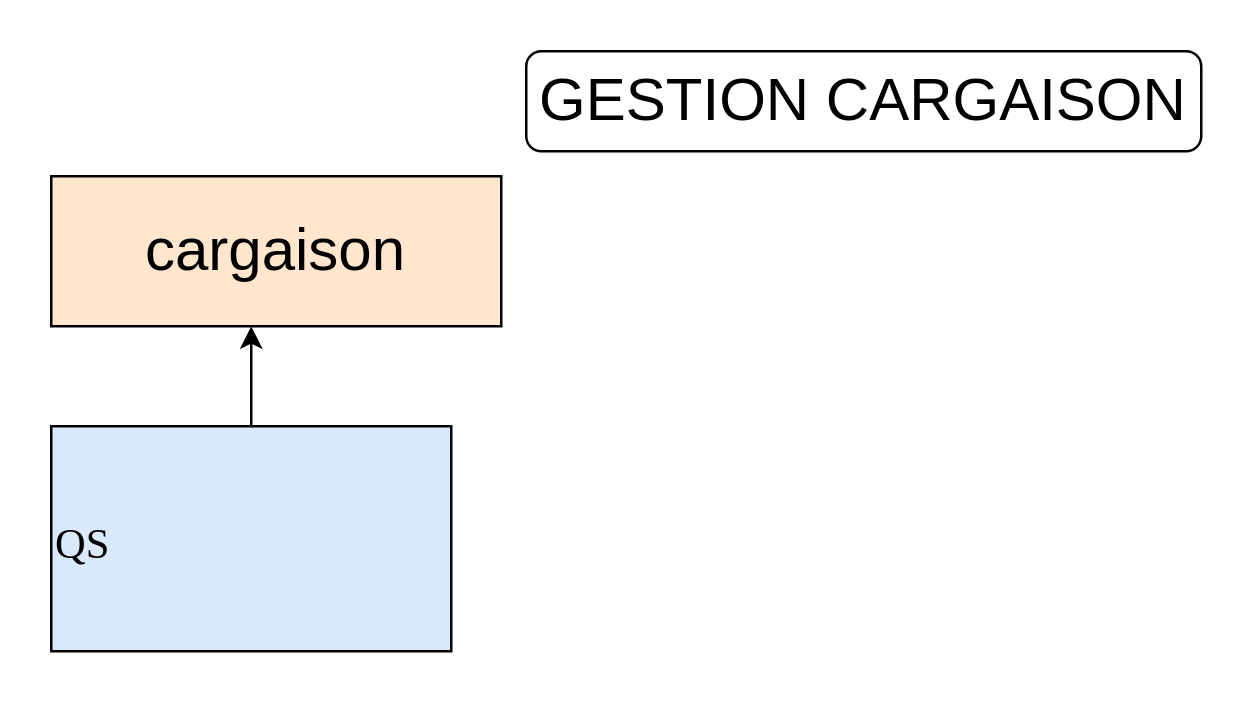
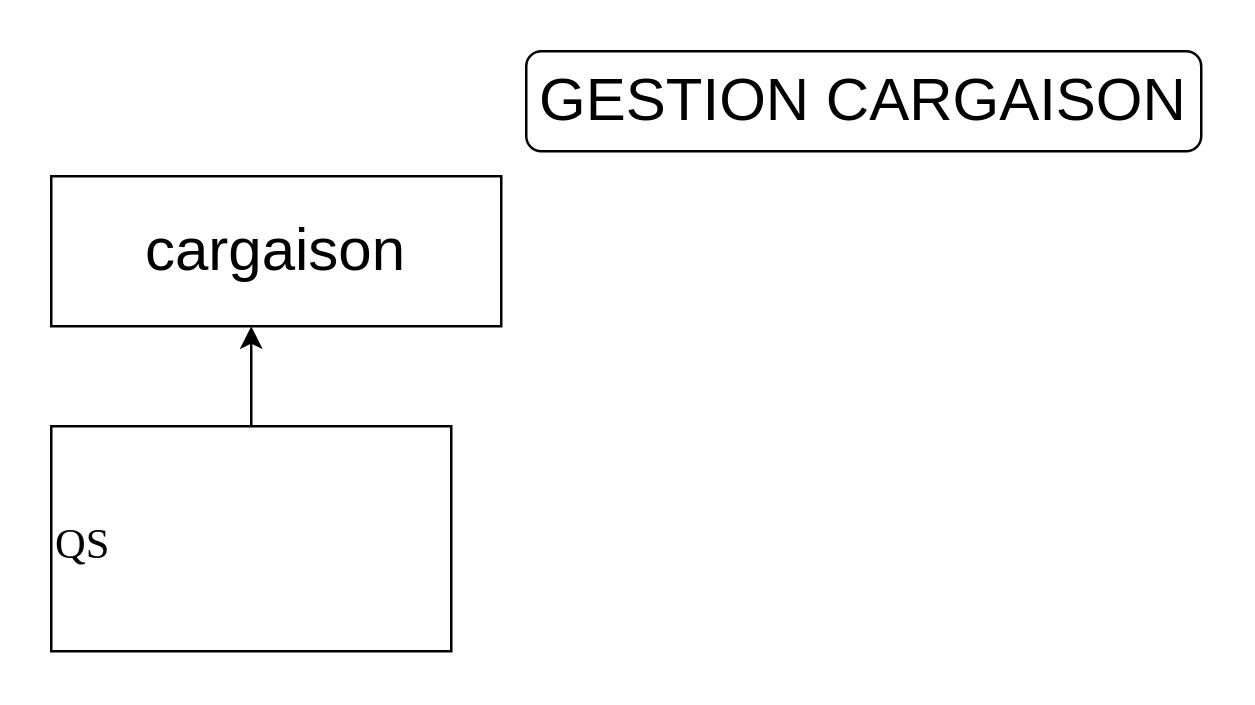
  <mxCell id="0" />
  <mxCell id="1" parent="0" />
  <mxCell id="2" value="&lt;font style=&quot;font-size: 24px;&quot;&gt;GESTION CARGAISON&lt;/font&gt;" style="rounded=1;whiteSpace=wrap;html=1;" vertex="1" parent="1"><mxGeometry x="210" y="20" width="270" height="40" as="geometry" /></mxCell>
- <mxCell id="3" value="cargaison" style="rounded=0;whiteSpace=wrap;html=1;fontSize=24;fillColor=#ffe6cc;" vertex="1" parent="1"><mxGeometry x="20" y="70" width="180" height="60" as="geometry" /></mxCell>
+ <mxCell id="3" value="cargaison" style="rounded=0;whiteSpace=wrap;html=1;fontSize=24;" vertex="1" parent="1"><mxGeometry x="20" y="70" width="180" height="60" as="geometry" /></mxCell>
  <mxCell id="4" value="" style="endArrow=classic;startArrow=classic;html=1;fontSize=24;" edge="1" parent="1"><mxGeometry width="50" height="50" relative="1" as="geometry"><mxPoint x="100" y="180" as="sourcePoint" /><mxPoint x="100" y="130" as="targetPoint" /></mxGeometry></mxCell>
- <mxCell id="5" value="&lt;p&gt;&lt;font face=&quot;Lucida Console&quot; style=&quot;font-size: 17px;&quot;&gt;QS&lt;/font&gt;&lt;/p&gt;&lt;div style=&quot;text-align: justify;&quot;&gt;&lt;/div&gt;" style="rounded=0;whiteSpace=wrap;html=1;fontSize=24;align=left;fillColor=#dae8fc;" vertex="1" parent="1"><mxGeometry x="20" y="170" width="160" height="90" as="geometry" /></mxCell>
+ <mxCell id="5" value="&lt;p&gt;&lt;font face=&quot;Lucida Console&quot; style=&quot;font-size: 17px;&quot;&gt;QS&lt;/font&gt;&lt;/p&gt;&lt;div style=&quot;text-align: justify;&quot;&gt;&lt;/div&gt;" style="rounded=0;whiteSpace=wrap;html=1;fontSize=24;align=left;" vertex="1" parent="1"><mxGeometry x="20" y="170" width="160" height="90" as="geometry" /></mxCell>
